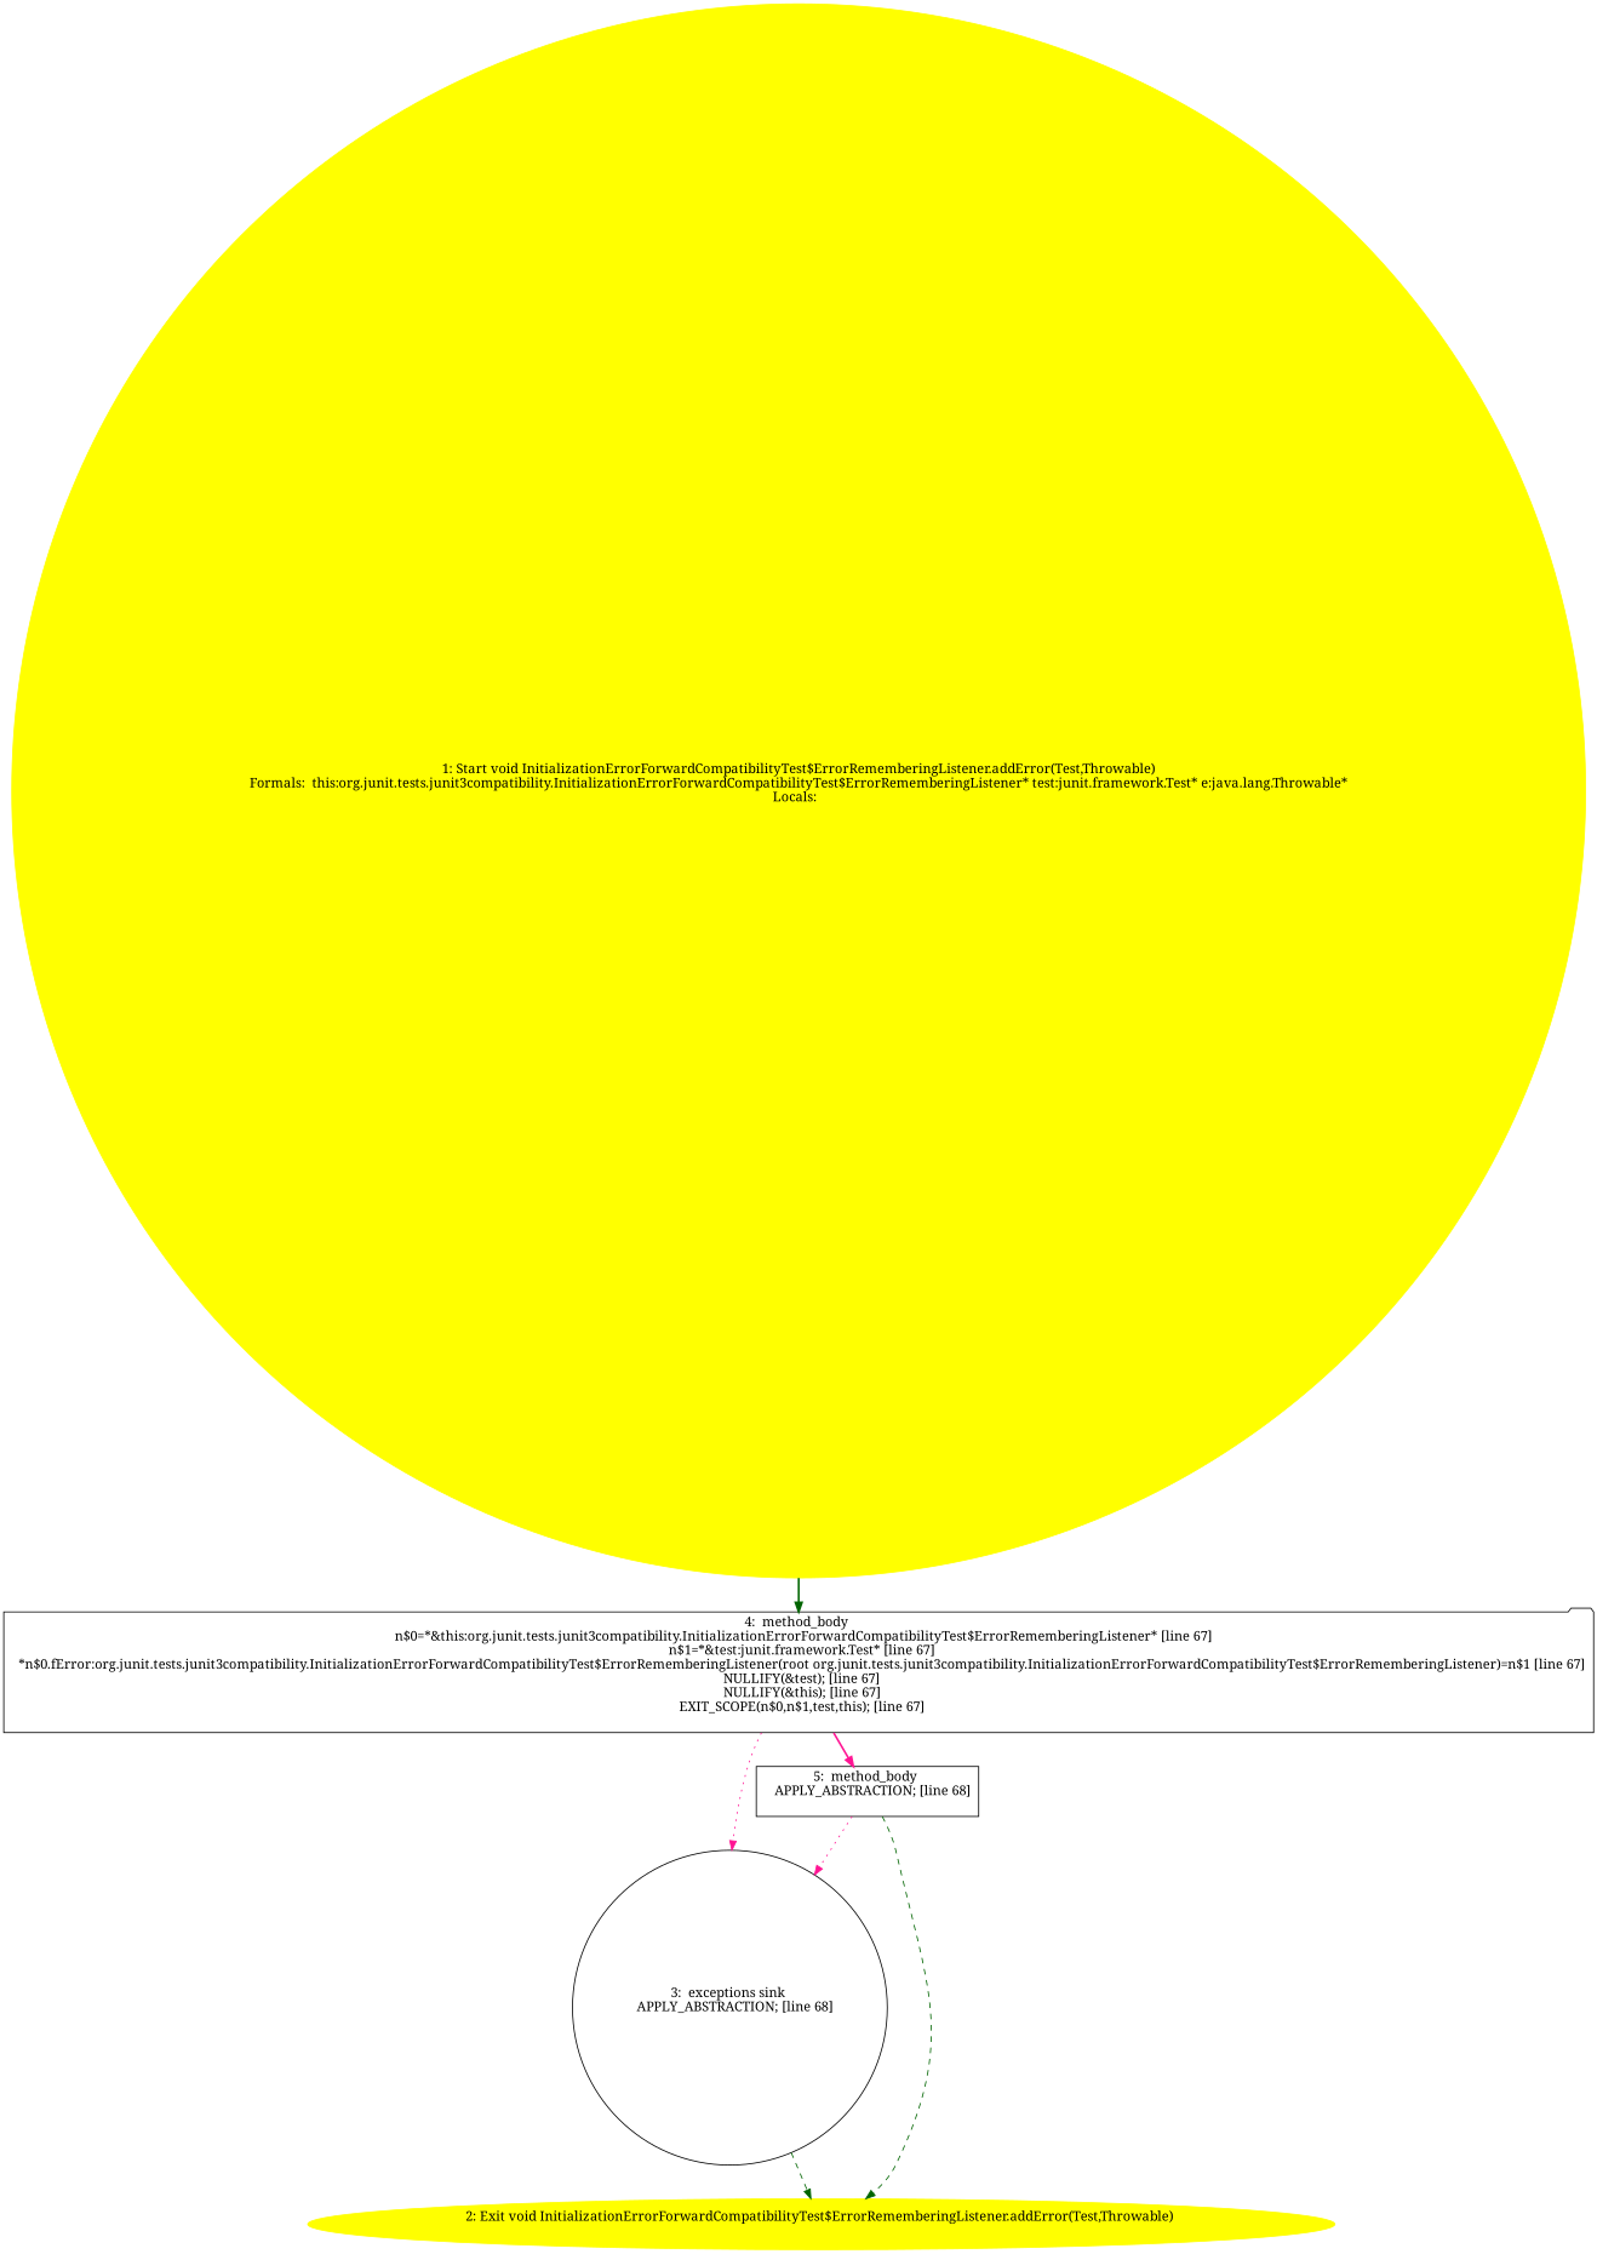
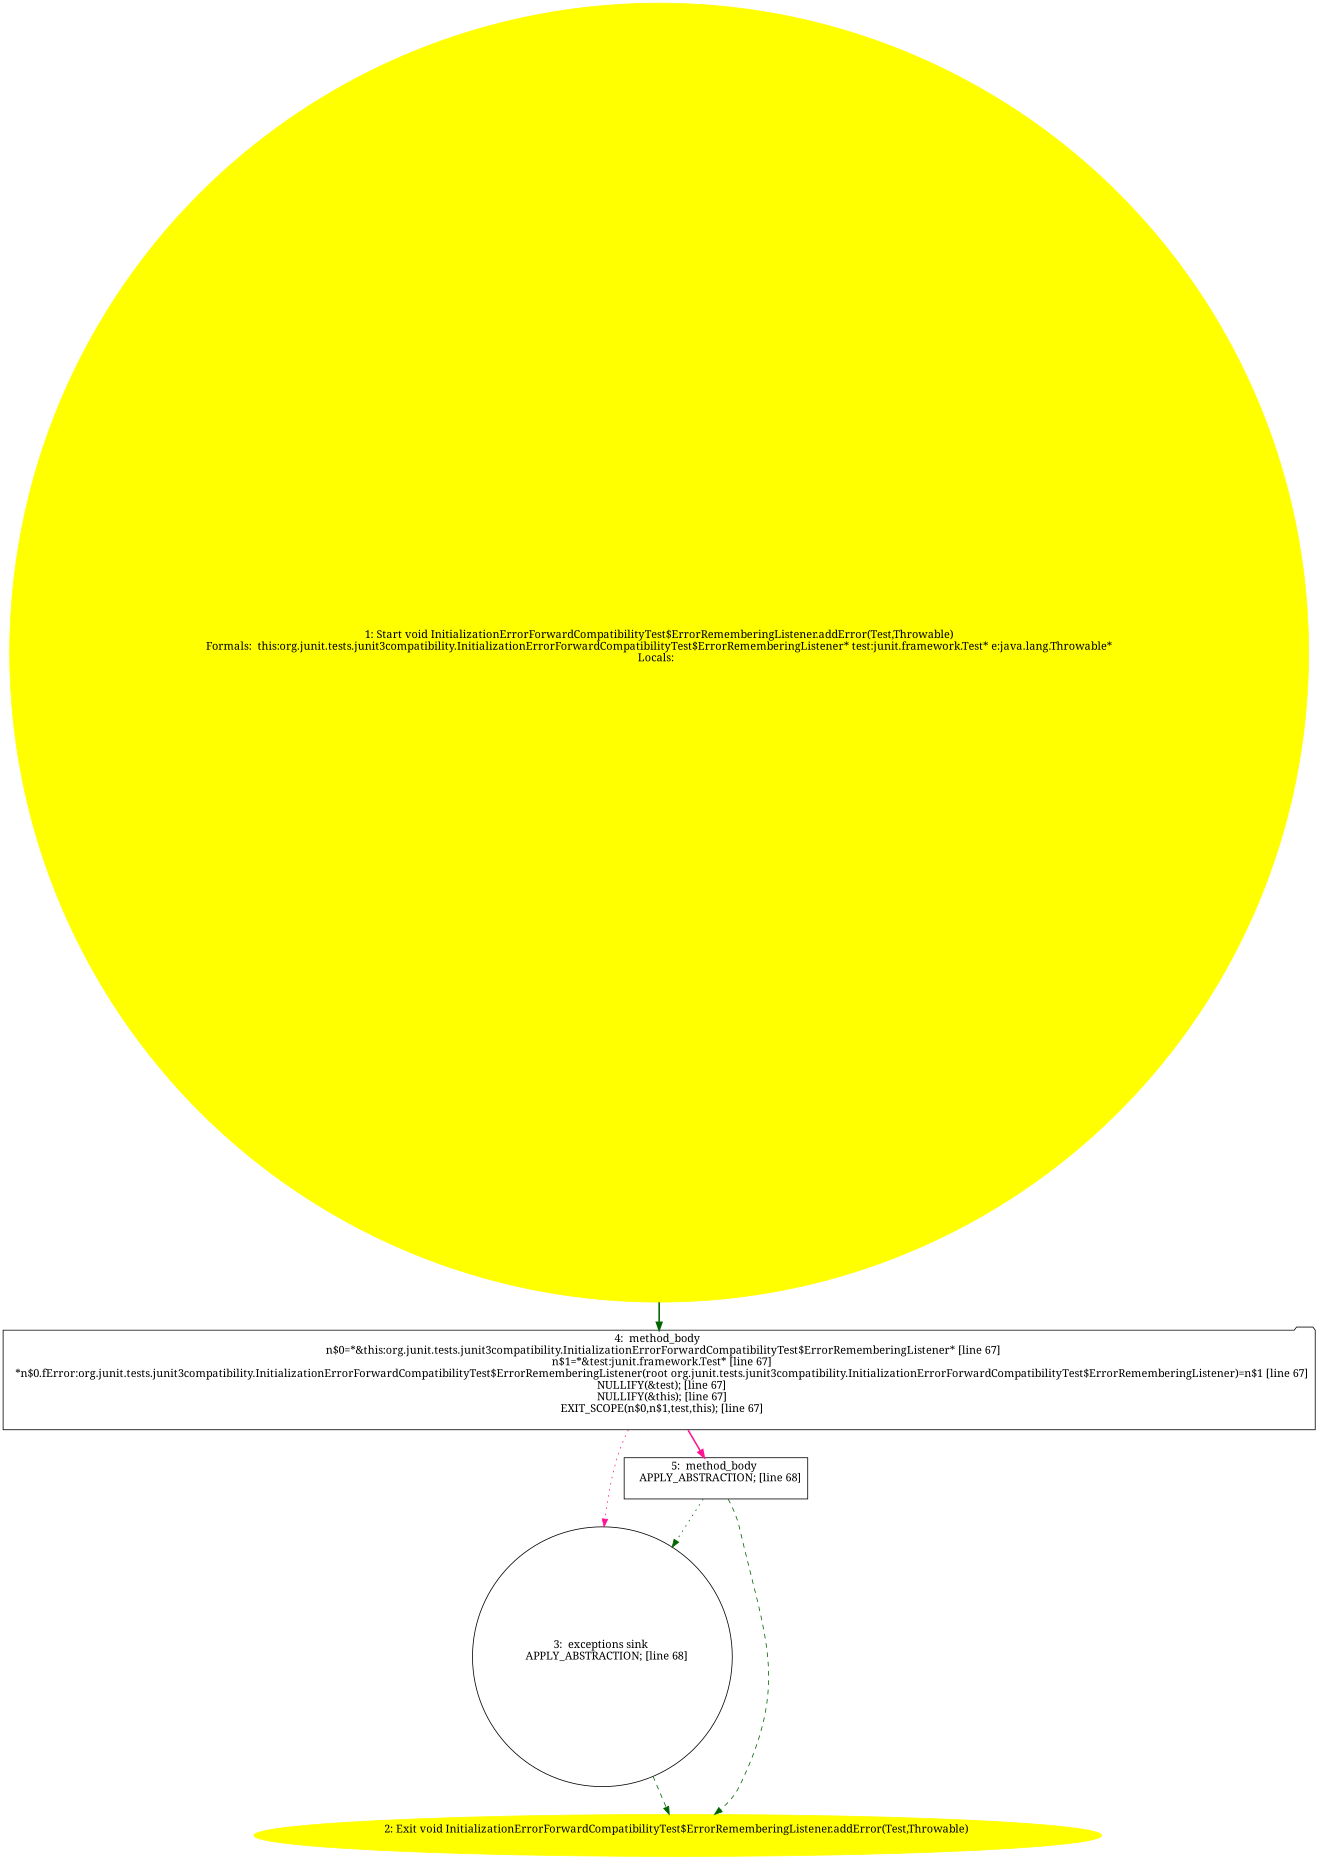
  digraph {
    fontname="Noto Serif"
    node [shape=circle fontname="Noto Serif"]
    edge [color=darkgreen style=bold fontname="Noto Serif"]
    n1 [color=yellow label="1: Start void InitializationErrorForwardCompatibilityTest$ErrorRememberingListener.addError(Test,Throwable)\nFormals:  this:org.junit.tests.junit3compatibility.InitializationErrorForwardCompatibilityTest$ErrorRememberingListener* test:junit.framework.Test* e:java.lang.Throwable*\nLocals:  \n  " style=filled]
    n2 [label="4:  method_body \n   n$0=*&this:org.junit.tests.junit3compatibility.InitializationErrorForwardCompatibilityTest$ErrorRememberingListener* [line 67]\n  n$1=*&test:junit.framework.Test* [line 67]\n  *n$0.fError:org.junit.tests.junit3compatibility.InitializationErrorForwardCompatibilityTest$ErrorRememberingListener(root org.junit.tests.junit3compatibility.InitializationErrorForwardCompatibilityTest$ErrorRememberingListener)=n$1 [line 67]\n  NULLIFY(&test); [line 67]\n  NULLIFY(&this); [line 67]\n  EXIT_SCOPE(n$0,n$1,test,this); [line 67]\n " shape=folder]
    n3 [label="3:  exceptions sink \n   APPLY_ABSTRACTION; [line 68]\n "]
    n4 [label="5:  method_body \n   APPLY_ABSTRACTION; [line 68]\n " shape=box]
    n5 [color=yellow label="2: Exit void InitializationErrorForwardCompatibilityTest$ErrorRememberingListener.addError(Test,Throwable) \n  " style=filled shape=ellipse]
    n1 -> n2
    n2 -> n3 [color=deeppink style=dotted]
    n2 -> n4 [color=deeppink]
    n3 -> n5 [style=dashed]
-   n4 -> n3 [color=deeppink style=dotted]
+   n4 -> n3 [style=dotted]
    n4 -> n5 [style=dashed]
  }
